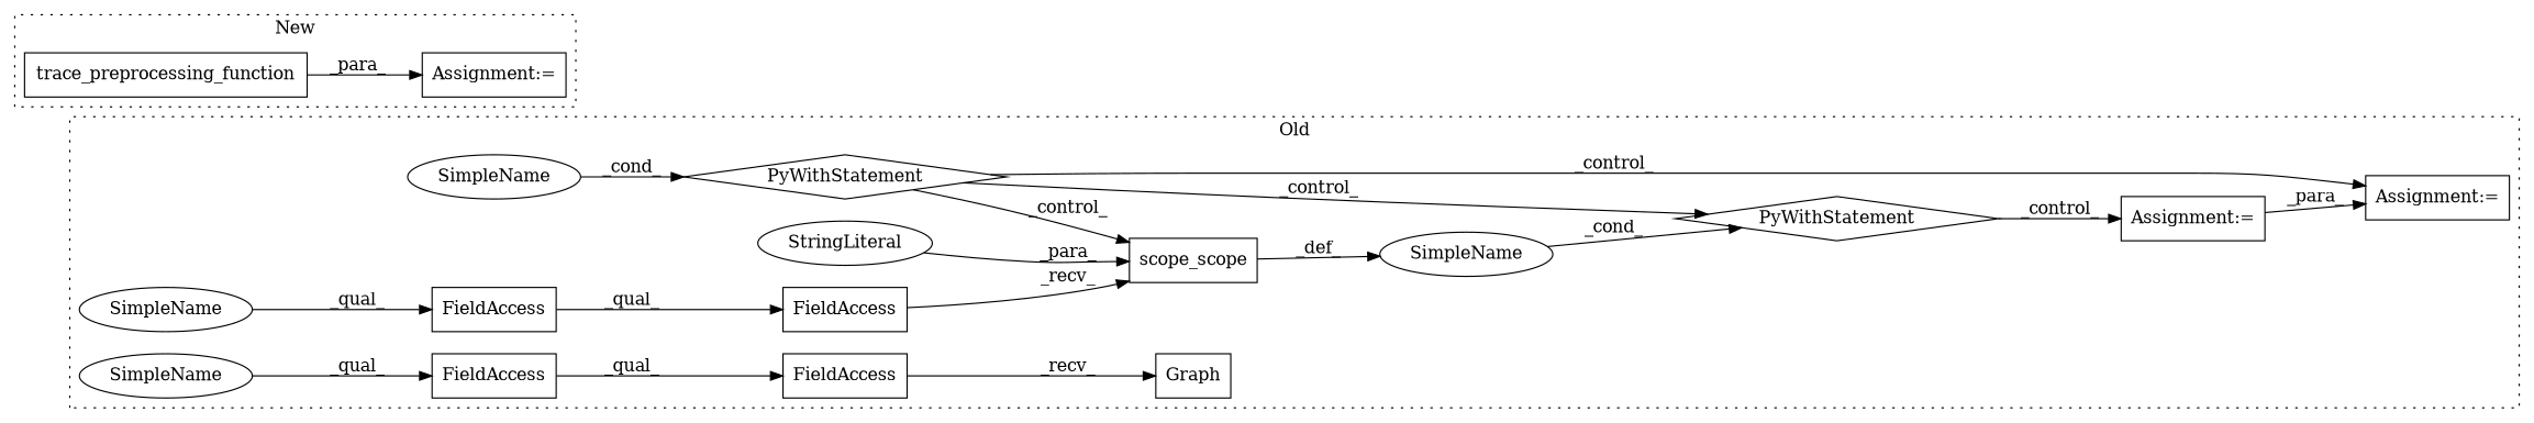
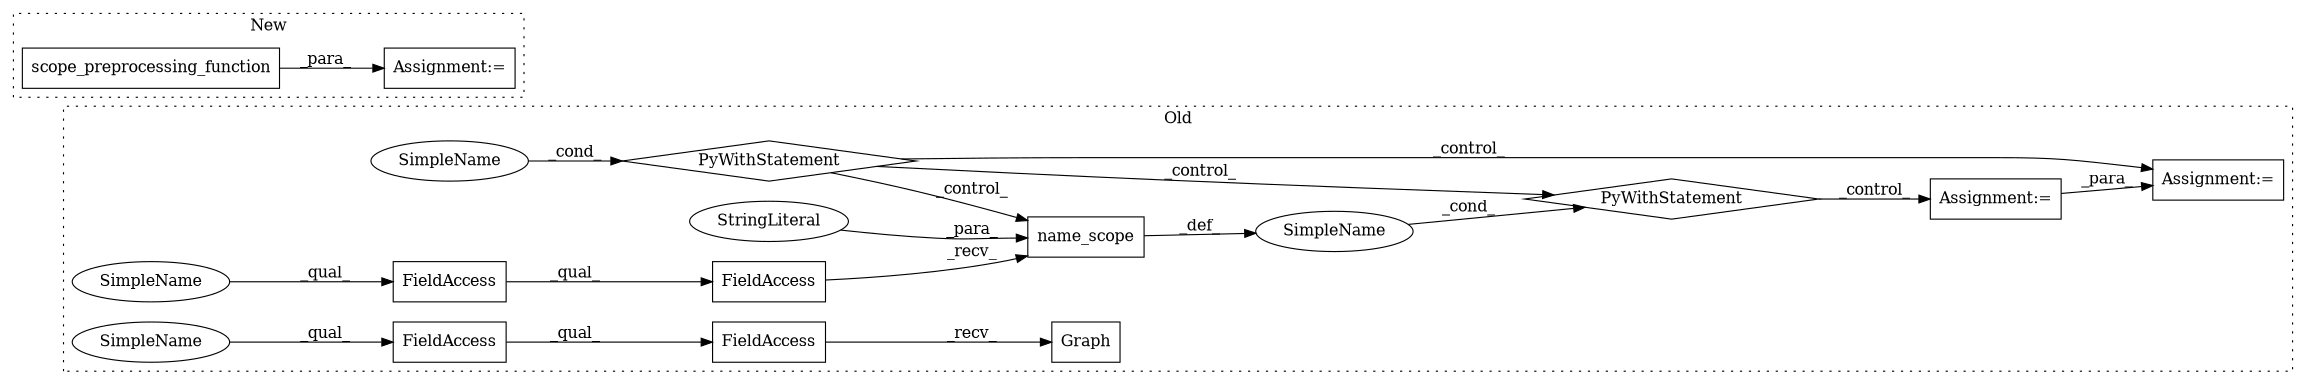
  digraph {
    rankdir=LR
    node [a=42 s=47086 shape=box]
    n1 [a=104 l="10,2" label=PyWithStatement s="47076,47127" shape=diamond]
    n2 [label=SimpleName shape=ellipse s=""]
    n3 [a=104 l="10,2" label=PyWithStatement s="46998,47049" shape=diamond]
-   n4 [a=32 l="11,1" label=scope_scope s="47107,47126"]
+   n4 [a=32 l="11,1" label=name_scope s="47107,47126"]
    n5 [a=45 l=8 label=StringLiteral s=47118 shape=ellipse]
    n6 [a=32 l=7 label="Graph" s=47029]
    n7 [a=22 l=20 label=FieldAccess]
    n8 [a=22 l=17 label=FieldAccess]
    n9 [a=22 l=17 label=FieldAccess s=47008]
    n10 [a=22 l=20 label=FieldAccess s=47008]
    n11 [label=SimpleName shape=ellipse s=""]
    n12 [a=7 l=1 label="Assignment:=" s=47154]
    n13 [a=7 l=1 label="Assignment:=" s=47249]
    n14 [l=10 label=SimpleName shape=ellipse]
    n15 [l=10 label=SimpleName s=47008 shape=ellipse]
-   n16 [a=32 l="29,1" label=trace_preprocessing_function s="47118,47181"]
+   n16 [a=32 l="29,1" label=scope_preprocessing_function s="47118,47181"]
    n17 [a=7 l=2 label="Assignment:=" s=47104]
    subgraph cluster_1 {
      label=Old
      style=dotted
      n1
      n2
      n3
      n4
      n5
      n6
      n7
      n8
      n9
      n10
      n11
      n12
      n13
      n14
      n15
    }
    subgraph cluster_2 {
      label=New
      style=dotted
      n16
      n17
    }
    n1 -> n12 [label=_control_]
    n2 -> n3 [label=_cond_]
    n3 -> n1 [label=_control_]
    n3 -> n4 [label=_control_]
    n3 -> n13 [label=_control_]
    n4 -> n11 [label=_def_]
    n5 -> n4 [label=_para_]
    n7 -> n4 [label=_recv_]
    n8 -> n7 [label=_qual_]
    n9 -> n10 [label=_qual_]
    n10 -> n6 [label=_recv_]
    n11 -> n1 [label=_cond_]
    n12 -> n13 [label=_para_]
    n14 -> n8 [label=_qual_]
    n15 -> n9 [label=_qual_]
    n16 -> n17 [label=_para_]
  }
